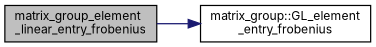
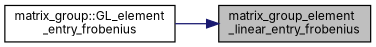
  digraph {
    rankdir=LR
    fontname=Inter
    node [color=black fontname=Inter fontsize=10 shape=record style=filled]
    n1 [fillcolor=grey75 fontcolor=black height=0.2 label="matrix_group_element\l_linear_entry_frobenius" width=0.4]
    n2 [fillcolor=white height=0.2 label="matrix_group::GL_element\l_entry_frobenius" width=0.4]
-   n1 -> n2 [color=midnightblue fontname=Inter fontsize=10 labelfontname=Helvetica labelfontsize=10 style=solid]
+   n2 -> n1 [color=midnightblue fontname=Inter fontsize=10 labelfontname=Helvetica labelfontsize=10 style=solid]
  }
